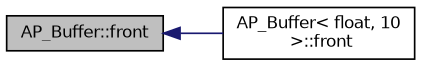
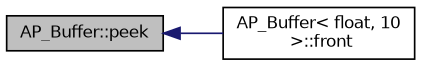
  digraph {
    rankdir=LR
    node [color=black fontname=Helvetica fontsize=10 shape=record style=filled]
-   n1 [fillcolor=grey75 fontcolor=black height=0.2 label="AP_Buffer::front" width=0.4]
+   n1 [fillcolor=grey75 fontcolor=black height=0.2 label="AP_Buffer::peek" width=0.4]
    n2 [fillcolor=white height=0.2 label="AP_Buffer\< float, 10\l \>::front" width=0.4]
    n1 -> n2 [color=midnightblue dir=back fontname=Helvetica fontsize=10 labelfontname=Helvetica labelfontsize=10 style=solid]
  }
